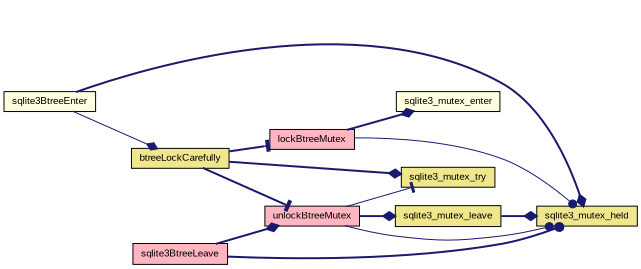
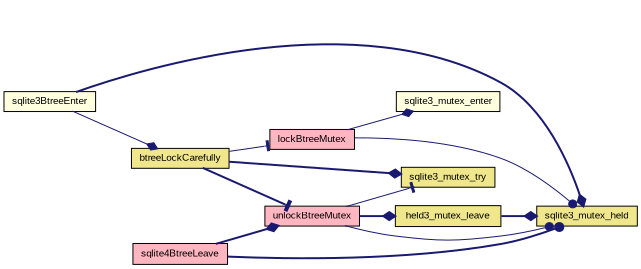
  digraph {
    fontname="Liberation Sans"
    rankdir=LR
    node [color=black fillcolor=khaki fontname="Liberation Sans" fontsize=10 shape=record style=filled]
    edge [arrowhead=diamond color=midnightblue fontname="Liberation Sans" fontsize=10 labelfontname=FreeSans labelfontsize=10 style=bold]
    n1 [fillcolor=lightyellow height=0.2 label=sqlite3BtreeEnter width=0.4]
    n2 [height=0.2 label=sqlite3_mutex_held width=0.4]
    n3 [height=0.2 label=btreeLockCarefully width=0.4]
-   n4 [fillcolor=lightpink height=0.2 label=sqlite3BtreeLeave width=0.4]
+   n4 [fillcolor=lightpink height=0.2 label=sqlite4BtreeLeave width=0.4]
    n5 [fillcolor=lightpink height=0.2 label=unlockBtreeMutex width=0.4]
    n6 [height=0.2 label=sqlite3_mutex_try width=0.4]
    n7 [fillcolor=lightpink height=0.2 label=lockBtreeMutex width=0.4]
-   n8 [height=0.2 label=sqlite3_mutex_leave width=0.4]
+   n8 [height=0.2 label=held3_mutex_leave width=0.4]
    n9 [fillcolor=lightyellow height=0.2 label=sqlite3_mutex_enter width=0.4]
    n1 -> n2
    n1 -> n3 [style=solid]
    n3 -> n5 [arrowhead=tee]
    n3 -> n6
-   n3 -> n7 [arrowhead=tee]
+   n3 -> n7 [arrowhead=tee style=solid]
    n4 -> n2 [arrowhead=dot]
    n4 -> n5
    n5 -> n2 [arrowhead=dot style=solid]
    n5 -> n6 [arrowhead=tee style=solid]
    n5 -> n8
    n7 -> n2 [arrowhead=dot style=solid]
-   n7 -> n9
+   n7 -> n9 [style=solid]
    n8 -> n2
  }
